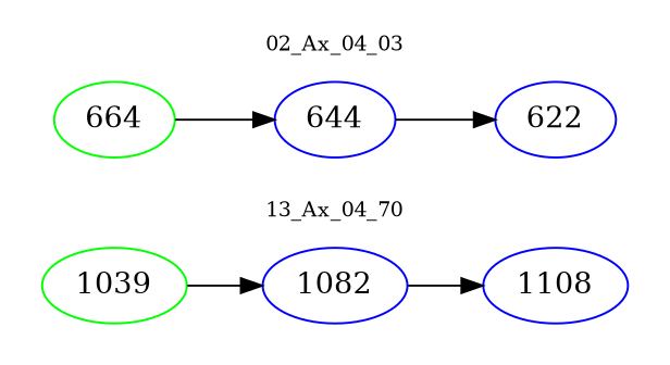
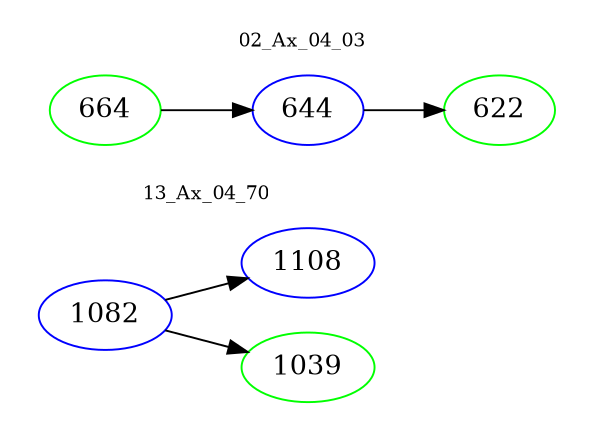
  digraph {
    fontname="DejaVu Serif"
    rankdir=LR
    node [color=blue fontname="DejaVu Serif"]
    edge [color=black fontname="DejaVu Serif"]
    n1 [label=1082]
    n2 [color=green label=1039]
    n3 [label=1108]
    n4 [label=644]
-   n5 [label=622]
+   n5 [color=green label=622]
    n6 [color=green label=664]
    subgraph cluster_1 {
      color=white
      fontsize=10
      label="13_Ax_04_70"
      n1
      n2
      n3
    }
    subgraph cluster_2 {
      color=white
      fontsize=10
      label="02_Ax_04_03"
      n4
      n5
      n6
    }
-   n2 -> n1
+   n1 -> n2
    n1 -> n3
    n4 -> n5
    n6 -> n4
  }
